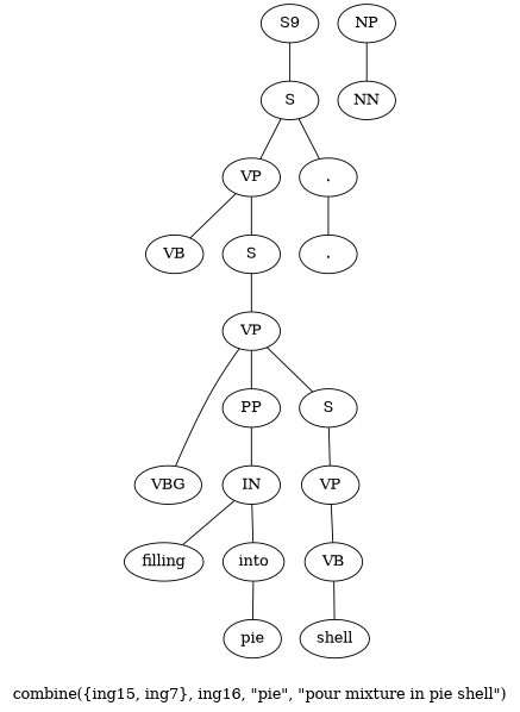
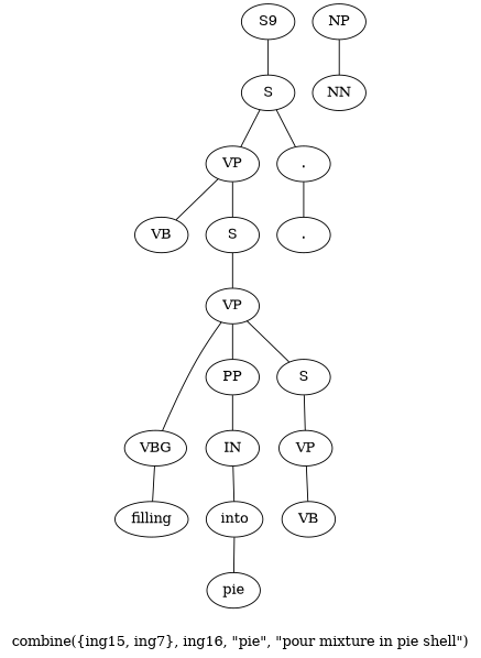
  graph {
    label="combine({ing15, ing7}, ing16, \"pie\", \"pour mixture in pie shell\")"
    n1 [label=S9]
    n2 [label=S]
    n3 [label=VP]
    n4 [label="."]
    n5 [label=VB]
    n6 [label=S]
    n7 [label="."]
    n8 [label=VP]
    n9 [label=VBG]
    n10 [label=PP]
    n11 [label=S]
    n12 [label=filling]
    n13 [label=IN]
    n14 [label=VP]
    n15 [label=into]
    n16 [label=NP]
    n17 [label=NN]
    n18 [label=pie]
    n19 [label=VB]
-   n20 [label=shell]
    n1 -- n2
    n2 -- n3
    n2 -- n4
    n3 -- n5
    n3 -- n6
    n4 -- n7
    n6 -- n8
    n8 -- n9
    n8 -- n10
    n8 -- n11
-   n13 -- n12
+   n9 -- n12
    n10 -- n13
    n11 -- n14
    n13 -- n15
    n14 -- n19
    n15 -- n18
    n16 -- n17
-   n19 -- n20
  }
